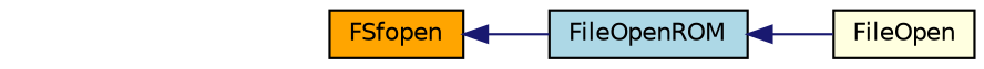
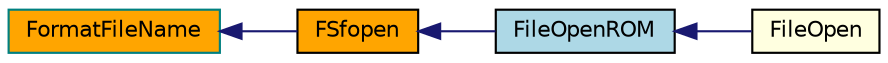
  digraph {
    rankdir=LR
    node [color=black fillcolor=orange fontname=Helvetica fontsize=10 shape=record style=filled]
    edge [color=midnightblue dir=back fontname=Helvetica fontsize=10 labelfontname=Helvetica labelfontsize=10 style=solid]
+   n1 [color=teal fontcolor=black height=0.2 label=FormatFileName width=0.4]
    n2 [height=0.2 label=FSfopen width=0.4]
    n3 [fillcolor=lightblue height=0.2 label=FileOpenROM width=0.4]
    n4 [fillcolor=lightyellow height=0.2 label=FileOpen width=0.4]
+   n1 -> n2
    n2 -> n3
    n3 -> n4
  }
